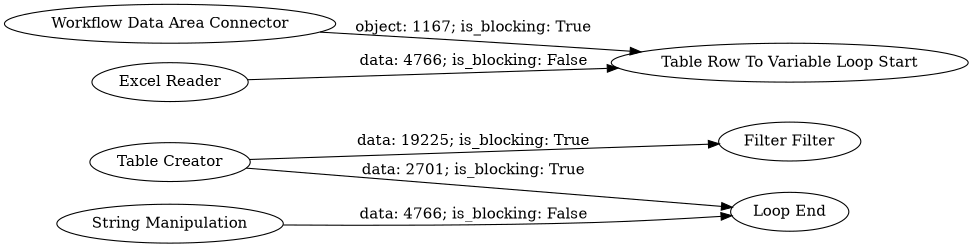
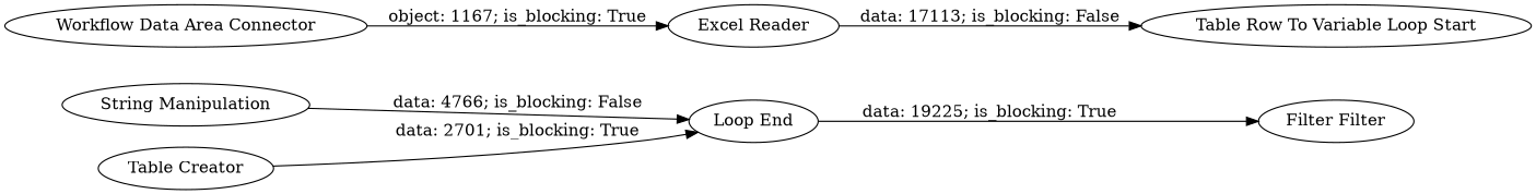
  digraph {
    rankdir=LR
    n1 [label="Filter Filter"]
    n2 [label="Table Row To Variable Loop Start"]
    n3 [label="String Manipulation"]
    n4 [label="Loop End"]
    n5 [label="Workflow Data Area Connector"]
    n6 [label="Excel Reader"]
    n7 [label="Table Creator"]
    n3 -> n4 [label="data: 4766; is_blocking: False"]
-   n7 -> n1 [label="data: 19225; is_blocking: True"]
-   n5 -> n2 [label="object: 1167; is_blocking: True"]
-   n6 -> n2 [label="data: 4766; is_blocking: False"]
+   n4 -> n1 [label="data: 19225; is_blocking: True"]
+   n5 -> n6 [label="object: 1167; is_blocking: True"]
+   n6 -> n2 [label="data: 17113; is_blocking: False"]
    n7 -> n4 [label="data: 2701; is_blocking: True"]
  }
